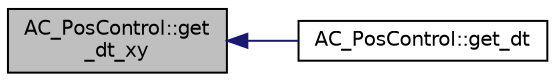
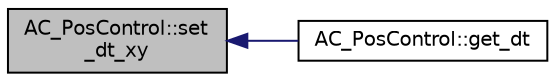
  digraph {
    rankdir=LR
    node [color=black fontname=Helvetica fontsize=10 shape=record style=filled]
-   n1 [fillcolor=grey75 fontcolor=black height=0.2 label="AC_PosControl::get\l_dt_xy" width=0.4]
+   n1 [fillcolor=grey75 fontcolor=black height=0.2 label="AC_PosControl::set\l_dt_xy" width=0.4]
    n2 [fillcolor=white height=0.2 label="AC_PosControl::get_dt" width=0.4]
    n1 -> n2 [color=midnightblue dir=back fontname=Helvetica fontsize=10 labelfontname=Helvetica labelfontsize=10 style=solid]
  }
